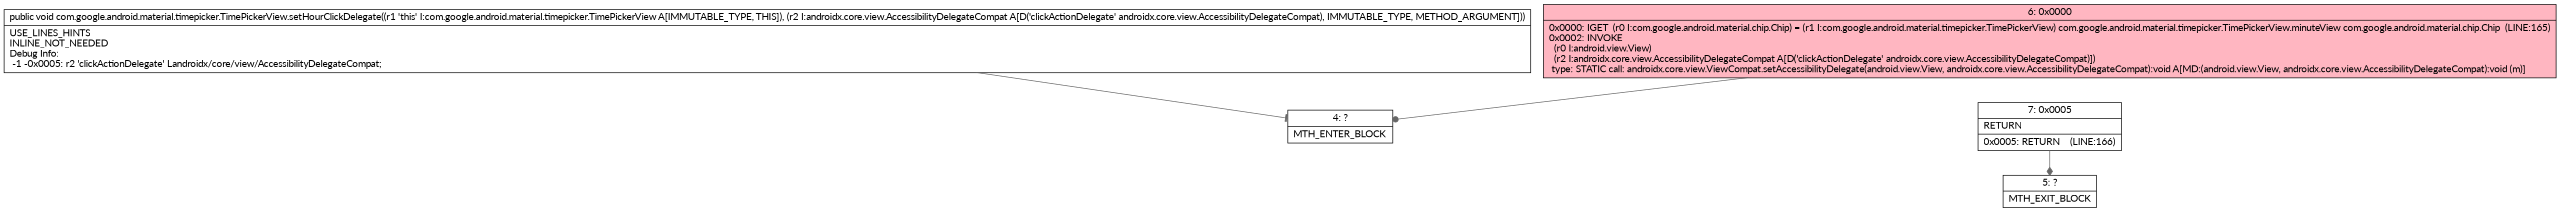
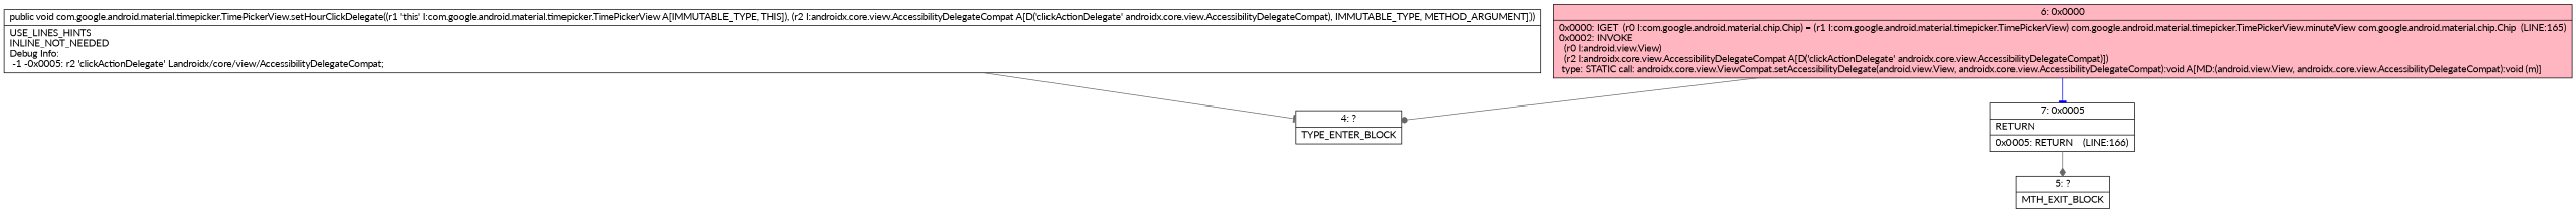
  digraph {
    fontname=Lato
    node [fillcolor=white fontname=Lato shape=record style=filled]
    edge [arrowhead=tee color=gray40 fontname=Lato]
-   n1 [label="{4\:\ ?|MTH_ENTER_BLOCK\l}"]
+   n1 [label="{4\:\ ?|TYPE_ENTER_BLOCK\l}"]
    n2 [fillcolor=lightpink label="{6\:\ 0x0000|0x0000: IGET  (r0 I:com.google.android.material.chip.Chip) = (r1 I:com.google.android.material.timepicker.TimePickerView) com.google.android.material.timepicker.TimePickerView.minuteView com.google.android.material.chip.Chip  (LINE:165)\l0x0002: INVOKE  \l  (r0 I:android.view.View)\l  (r2 I:androidx.core.view.AccessibilityDelegateCompat A[D('clickActionDelegate' androidx.core.view.AccessibilityDelegateCompat)])\l type: STATIC call: androidx.core.view.ViewCompat.setAccessibilityDelegate(android.view.View, androidx.core.view.AccessibilityDelegateCompat):void A[MD:(android.view.View, androidx.core.view.AccessibilityDelegateCompat):void (m)]\l}"]
    n3 [label="{7\:\ 0x0005|RETURN\l|0x0005: RETURN    (LINE:166)\l}"]
    n4 [label="{5\:\ ?|MTH_EXIT_BLOCK\l}"]
    n5 [label="{public void com.google.android.material.timepicker.TimePickerView.setHourClickDelegate((r1 'this' I:com.google.android.material.timepicker.TimePickerView A[IMMUTABLE_TYPE, THIS]), (r2 I:androidx.core.view.AccessibilityDelegateCompat A[D('clickActionDelegate' androidx.core.view.AccessibilityDelegateCompat), IMMUTABLE_TYPE, METHOD_ARGUMENT]))  | USE_LINES_HINTS\lINLINE_NOT_NEEDED\lDebug Info:\l  \-1 \-0x0005: r2 'clickActionDelegate' Landroidx\/core\/view\/AccessibilityDelegateCompat;\l}"]
    n2 -> n1 [arrowhead=dot]
+   n2 -> n3 [color=blue]
    n3 -> n4 [arrowhead=diamond]
    n5 -> n1
  }
